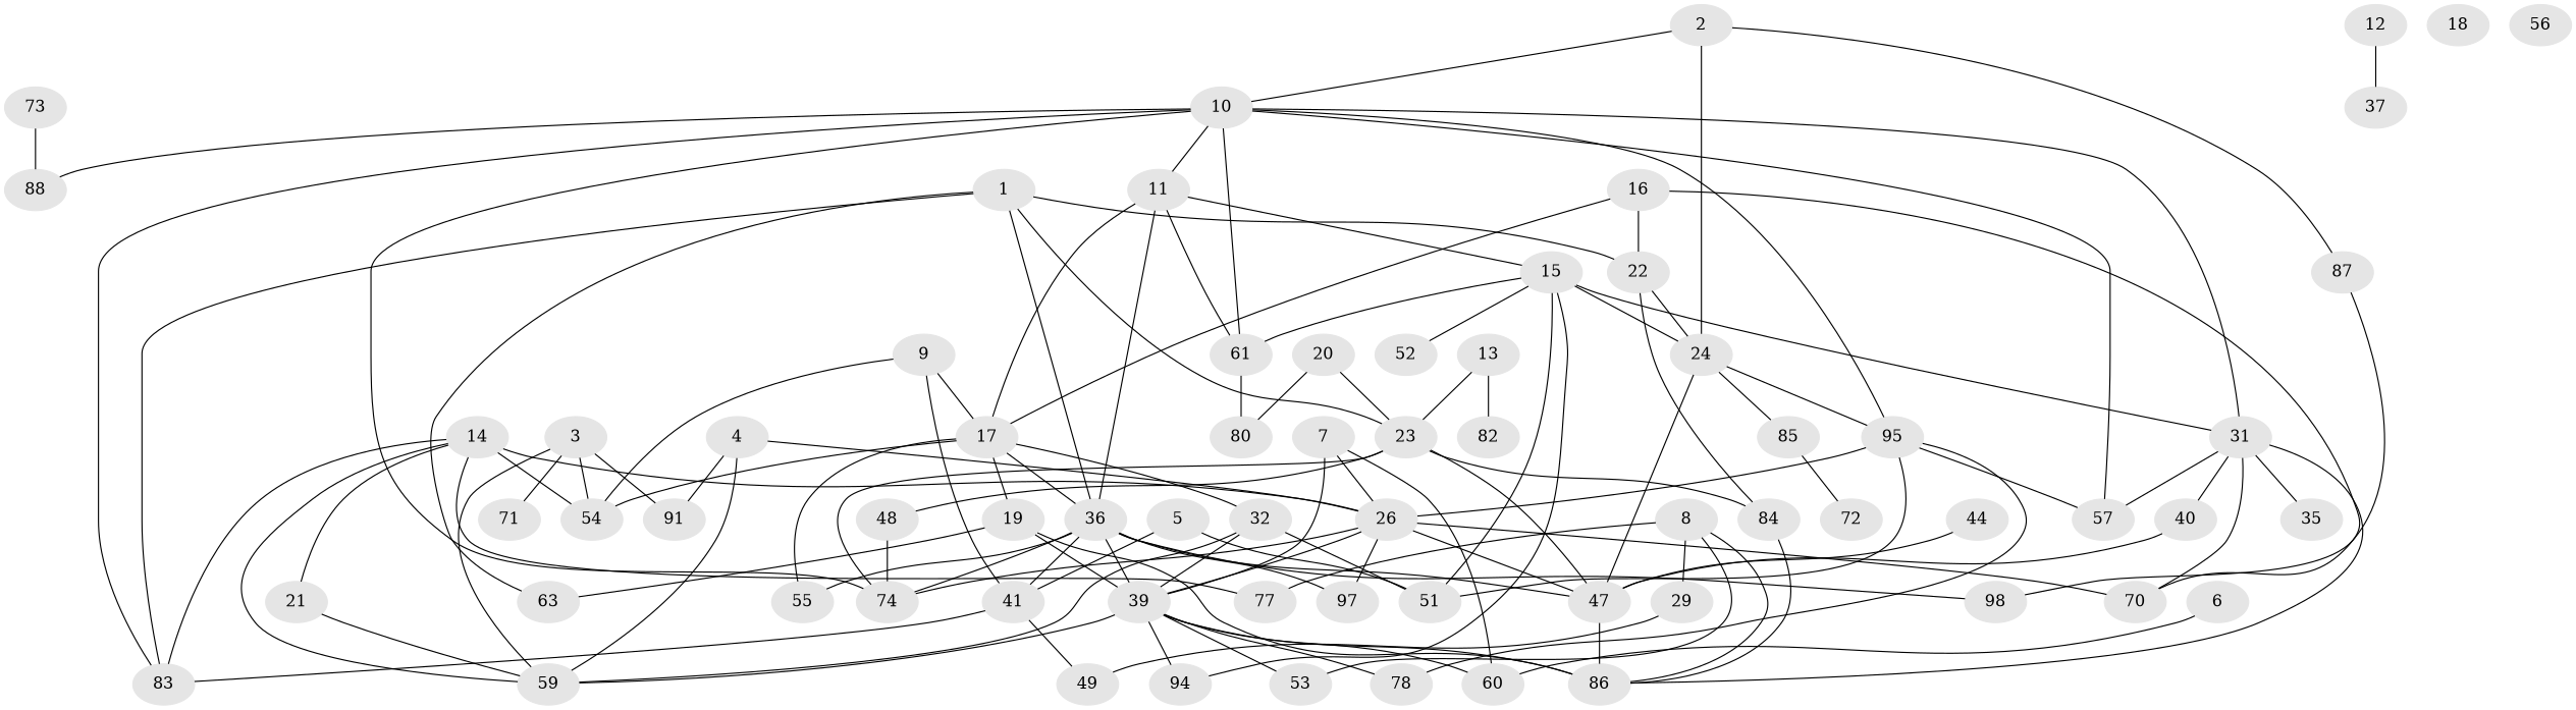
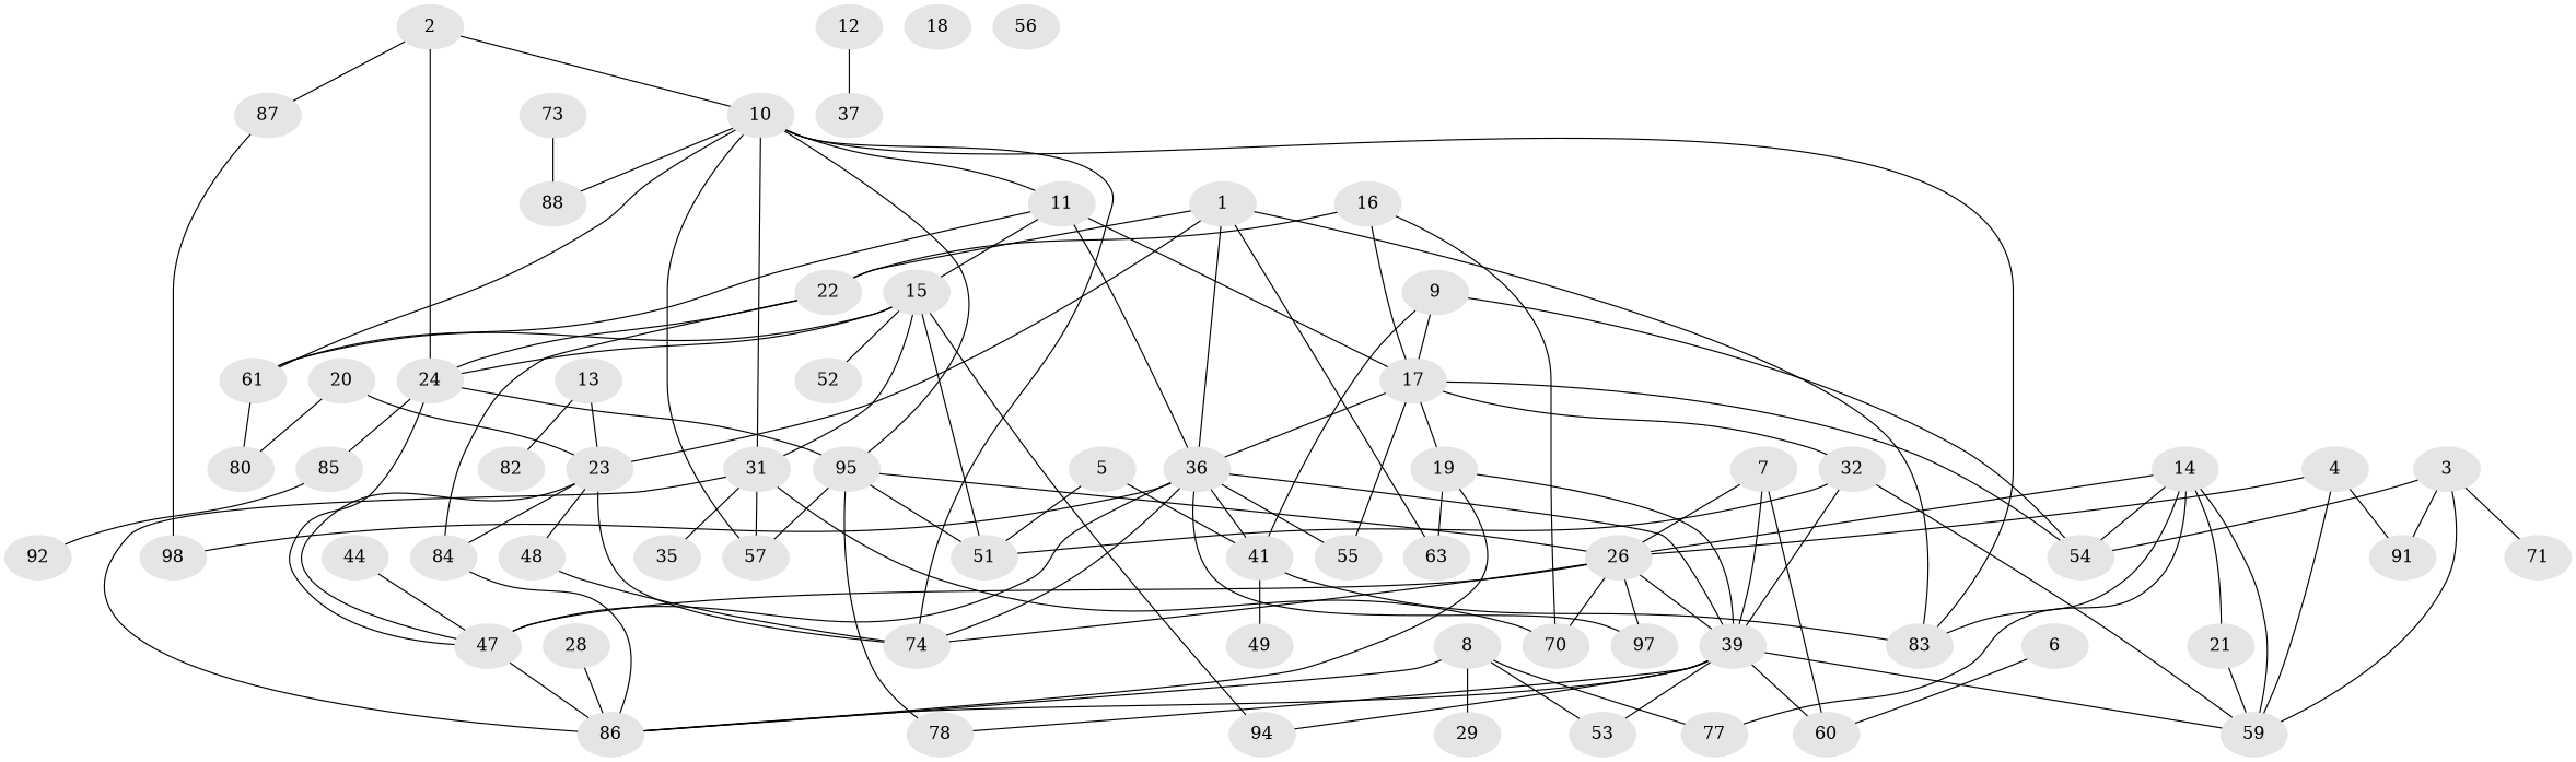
  graph {
    node [color=gray90 style=filled]
    1 [super="+50"]
    22
    23 [super="+100"]
    36 [super="+62"]
    63
    83
    24 [super="+58"]
    84 [super="+96"]
    74 [super="+75"]
    47 [super="+67"]
    48
    41 [super="+81"]
    39 [super="+45"]
    55 [super="+66"]
    97
    98
    10 [super="+34"]
    31 [super="+89"]
    11 [super="+33"]
    n20 [label=95 super="+27"]
    57
    61 [super="+76"]
    88
    2
    87
    85
    32 [super="+43"]
    59 [super="+93"]
    51 [super="+90"]
    3
    71
    91
    54
    26 [super="+46"]
    70
    4
    5 [super="+38"]
    86 [super="+99"]
    35
-   40 [super="+79"]
    49
    6 [super="+64"]
    60
    7 [super="+42"]
    53
    94
    78
    8 [super="+72"]
    29
    77
    17 [super="+30"]
    19 [super="+65"]
    9
    15 [super="+69"]
    80
    52
    37 [super="+68"]
    12
    13
    82
    14 [super="+95"]
    21
    16
    18
    20
-   92 [label=72]
+   92
+   28
    44
    56
    73
    1 -- 22
    1 -- 23
    1 -- 36
    1 -- 63
    1 -- 83
    22 -- 24
    22 -- 84
    23 -- 84
    23 -- 74
    23 -- 47
    23 -- 48
    36 -- 74
    36 -- 47
    36 -- 41
    36 -- 39
    36 -- 55
    36 -- 97
    36 -- 98
    24 -- 47
    24 -- n20
    24 -- 85
    84 -- 86
    47 -- 86 [weight=2]
    48 -- 74
    41 -- 83
    41 -- 49
    39 -- 59
    39 -- 86
    39 -- 60
    39 -- 53
    39 -- 94
    39 -- 78
    10 -- 83
    10 -- 74
    10 -- 31
    10 -- 11
    10 -- n20
    10 -- 57
    10 -- 61
    10 -- 88
    31 -- 57
    31 -- 70
    31 -- 86
    31 -- 35
-   31 -- 40
    11 -- 36
    11 -- 61
    11 -- 17
    11 -- 15
    n20 -- 57
    n20 -- 51
    n20 -- 26
    n20 -- 78
    61 -- 80
    2 -- 24
    2 -- 10
    2 -- 87
    87 -- 98
    85 -- 92
    32 -- 39 [weight=2]
    32 -- 59
    32 -- 51
    3 -- 59
    3 -- 71
    3 -- 91
    3 -- 54
    26 -- 74
    26 -- 47
    26 -- 39
    26 -- 97
    26 -- 70
    4 -- 59
    4 -- 91
    4 -- 26
    5 -- 41
    5 -- 51
-   40 -- 47
    6 -- 60
    7 -- 39
    7 -- 26
    7 -- 60
    8 -- 86
    8 -- 53
    8 -- 29
    8 -- 77
-   29 -- 49
    17 -- 36
    17 -- 55
    17 -- 32
    17 -- 54
    17 -- 19
    19 -- 63
    19 -- 39
    19 -- 86
    9 -- 41
    9 -- 54
    9 -- 17
    15 -- 24
    15 -- 31
    15 -- 61
    15 -- 51
    15 -- 94
    15 -- 52
    12 -- 37
    13 -- 23
    13 -- 82
    14 -- 83
    14 -- 59
    14 -- 54
    14 -- 26
    14 -- 77
    14 -- 21
    21 -- 59
    16 -- 22
    16 -- 70
    16 -- 17
    20 -- 23
    20 -- 80
+   28 -- 86
    44 -- 47
    73 -- 88
  }
